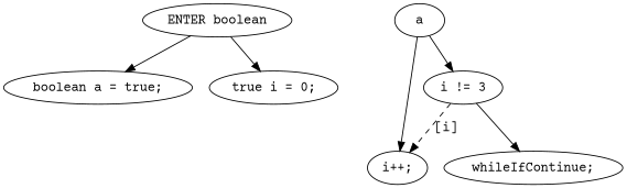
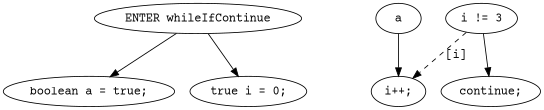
  digraph {
    fontname="Courier Prime"
    node [fontname="Courier Prime"]
    edge [fontname="Courier Prime"]
-   n1 [label="ENTER boolean"]
+   n1 [label="ENTER whileIfContinue"]
    n2 [label="boolean a = true;"]
    n3 [label="true i = 0;"]
    n4 [label=a]
    n5 [label="i++;"]
    n6 [label="i != 3"]
-   n7 [label="whileIfContinue;"]
+   n7 [label="continue;"]
    n1 -> n2
    n1 -> n3
    n4 -> n5
-   n4 -> n6
    n6 -> n5 [label="[i]" style=dashed]
    n6 -> n7
  }
